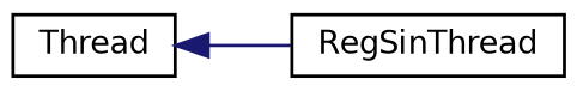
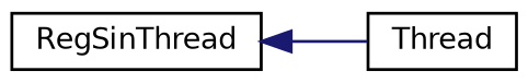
  digraph {
    rankdir=LR
    node [color=black fillcolor=white fontname=Helvetica fontsize=10 shape=record style=filled]
    n1 [height=0.2 label=Thread width=0.4]
    n2 [height=0.2 label=RegSinThread width=0.4]
-   n1 -> n2 [color=midnightblue dir=back fontname=Helvetica fontsize=10 labelfontname=Helvetica labelfontsize=10 style=solid]
+   n2 -> n1 [color=midnightblue dir=back fontname=Helvetica fontsize=10 labelfontname=Helvetica labelfontsize=10 style=solid]
  }
